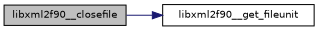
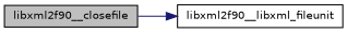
  digraph {
    rankdir=LR
    node [color=black fontname=Helvetica fontsize=10 shape=record style=filled]
    n1 [fillcolor=grey75 fontcolor=black height=0.2 label=libxml2f90__closefile width=0.4]
-   n2 [fillcolor=white height=0.2 label=libxml2f90__get_fileunit width=0.4]
+   n2 [fillcolor=white height=0.2 label=libxml2f90__libxml_fileunit width=0.4]
    n1 -> n2 [color=midnightblue fontname=Helvetica fontsize=10 labelfontname=Helvetica labelfontsize=10 style=solid]
  }
